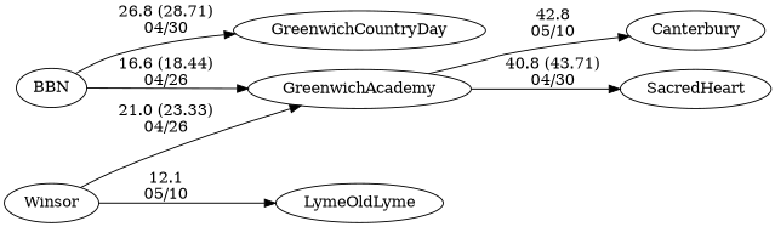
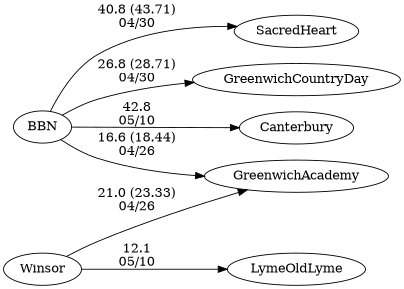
  digraph {
    rankdir=LR
    edge [random=random]
    GreenwichAcademy
    Canterbury
    SacredHeart
    BBN
    GreenwichCountryDay
    Winsor
    LymeOldLyme
-   GreenwichAcademy -> Canterbury [label="42.8\n05/10" weight=58]
-   GreenwichAcademy -> SacredHeart [label="40.8 (43.71)\n04/30" weight=60]
+   BBN -> Canterbury [label="42.8\n05/10" weight=58]
+   BBN -> SacredHeart [label="40.8 (43.71)\n04/30" weight=60]
    BBN -> GreenwichAcademy [label="16.6 (18.44)\n04/26" weight=84]
    BBN -> GreenwichCountryDay [label="26.8 (28.71)\n04/30" weight=74]
    Winsor -> GreenwichAcademy [label="21.0 (23.33)\n04/26" weight=79]
    Winsor -> LymeOldLyme [label="12.1\n05/10" weight=88]
  }
